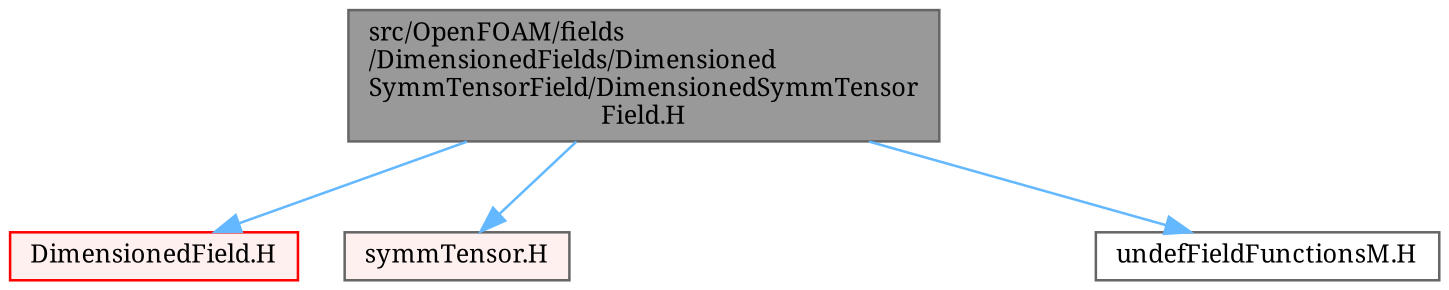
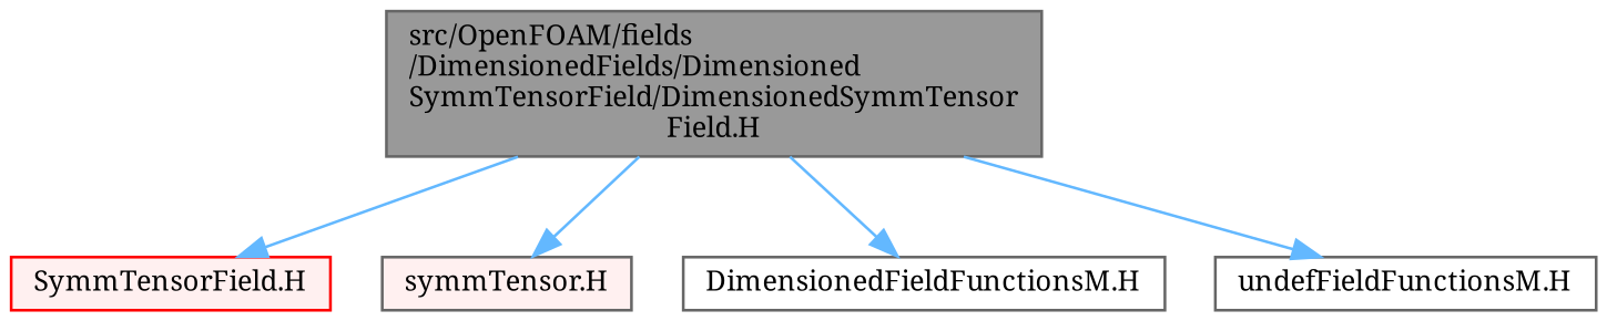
  digraph {
    fontname="Noto Serif"
    node [color=grey40 fillcolor="#FFF0F0" fontname="Noto Serif" fontsize=10 shape=box style=filled]
    edge [color=steelblue1 fontname="Noto Serif" fontsize=10 labelfontname=Helvetica labelfontsize=10 style=solid]
    n1 [color=gray40 fillcolor=grey60 fontcolor=black height=0.2 label="src/OpenFOAM/fields\l/DimensionedFields/Dimensioned\lSymmTensorField/DimensionedSymmTensor\lField.H" width=0.4]
-   n2 [color=red height=0.2 label="DimensionedField.H" width=0.4]
+   n2 [color=red height=0.2 label="SymmTensorField.H" width=0.4]
    n3 [height=0.2 label="symmTensor.H" width=0.4]
+   n4 [fillcolor=white height=0.2 label="DimensionedFieldFunctionsM.H" width=0.4]
    n5 [fillcolor=white height=0.2 label="undefFieldFunctionsM.H" width=0.4]
    n1 -> n2
    n1 -> n3
+   n1 -> n4
    n1 -> n5
  }
